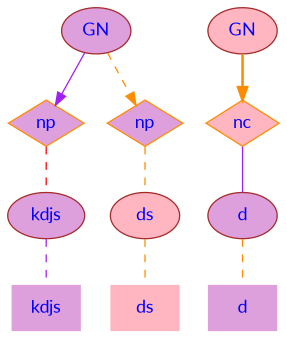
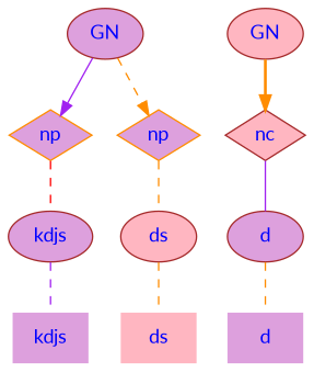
  digraph {
    fontname=Lato
    node [fillcolor=plum fontcolor=blue shape=plaintext style=filled color=darkorange fontname=Lato]
    edge [arrowhead=none color=darkorange fontcolor=blue minlen=1 style=dashed fontname=Lato]
    n1 [height=0.50 label=kdjs width=0.75]
    n2 [color=brown height=0.50 label=kdjs shape=ellipse width=0.83]
    n3 [height=0.50 label=np shape=diamond width=0.75]
    n4 [fillcolor=lightpink height=0.50 label=ds width=0.75]
    n5 [color=brown fillcolor=lightpink height=0.50 label=ds shape=ellipse width=0.75]
    n6 [height=0.50 label=np shape=diamond width=0.75]
    n7 [arrowhead=doubleoctagon color=brown height=0.50 label=GN width=0.75 shape=""]
    n8 [height=0.50 label=d width=0.75]
    n9 [color=brown height=0.50 label=d shape=ellipse width=0.75]
-   n10 [fillcolor=lightpink height=0.50 label=nc shape=diamond width=0.75]
+   n10 [color=brown fillcolor=lightpink height=0.50 label=nc shape=diamond width=0.75]
    n11 [arrowhead=doubleoctagon color=brown fillcolor=lightpink height=0.50 label=GN width=0.75 shape=""]
    n2 -> n1 [color=purple]
    n3 -> n2 [color=red]
    n5 -> n4
    n6 -> n5
    n7 -> n3 [color=purple shape=normal style=solid arrowhead=""]
    n7 -> n6 [shape=normal arrowhead=""]
    n9 -> n8
    n10 -> n9 [color=purple style=solid]
    n11 -> n10 [shape=normal style=bold arrowhead=""]
  }
